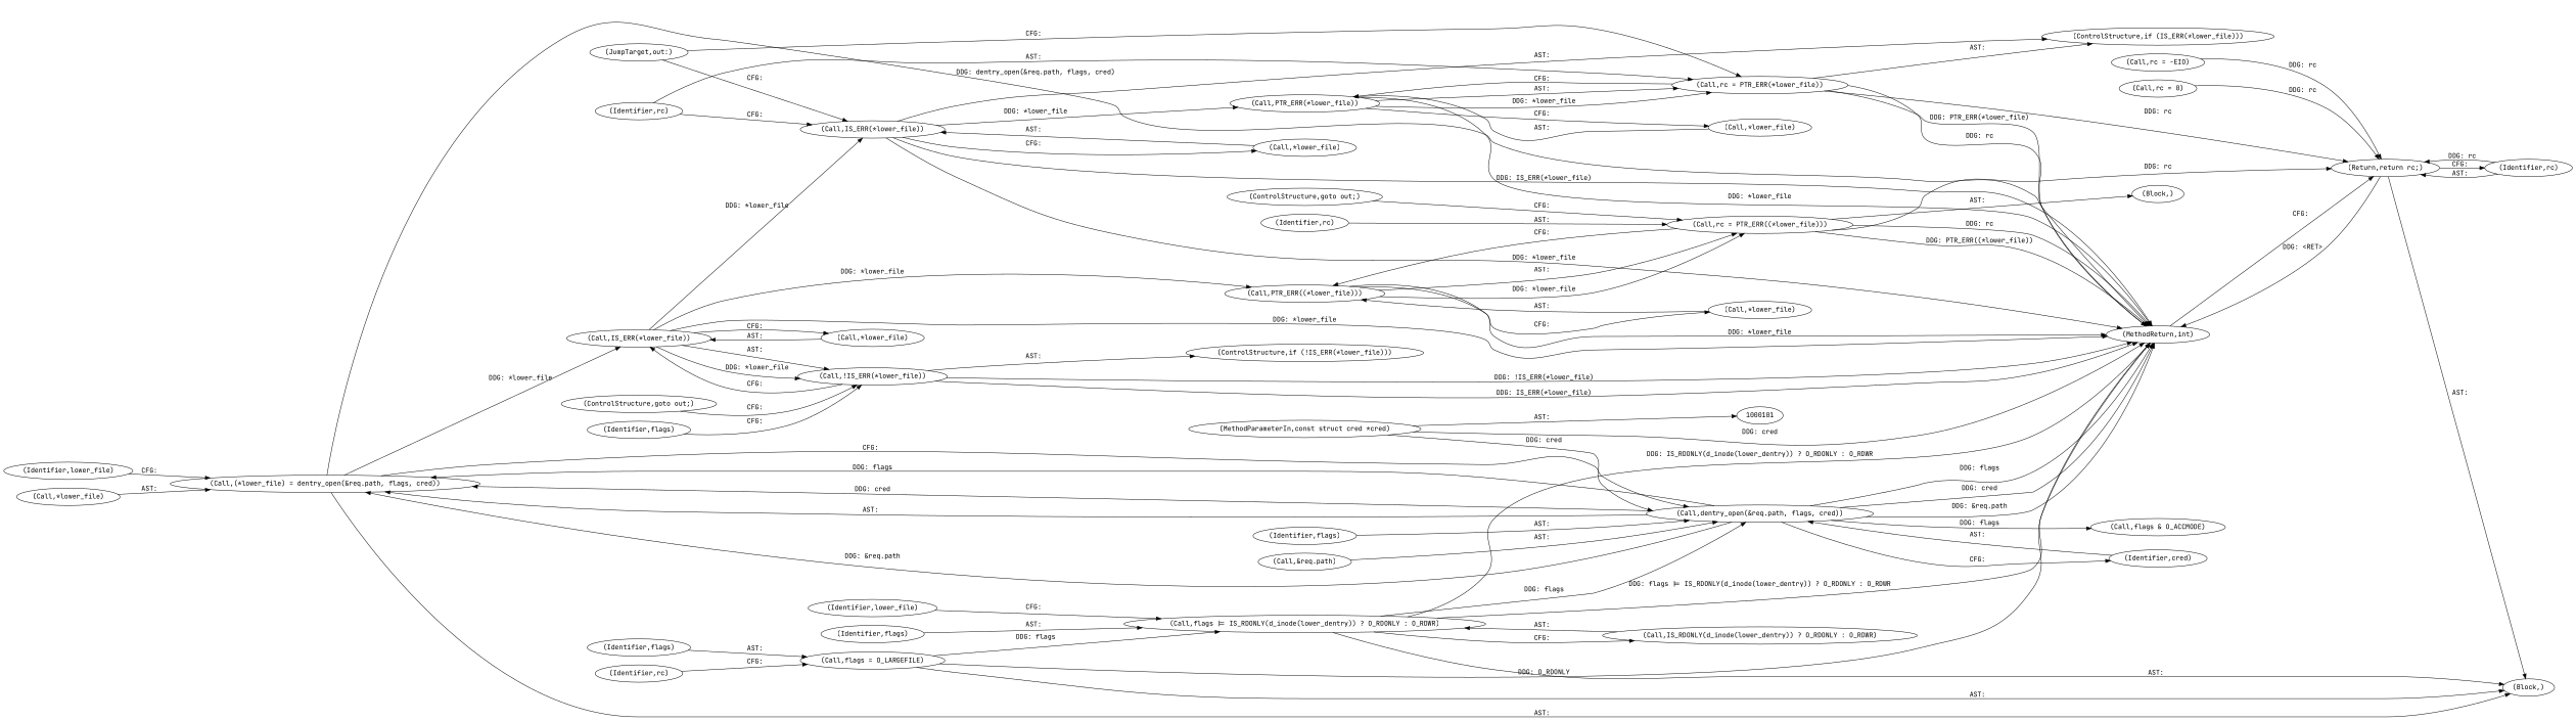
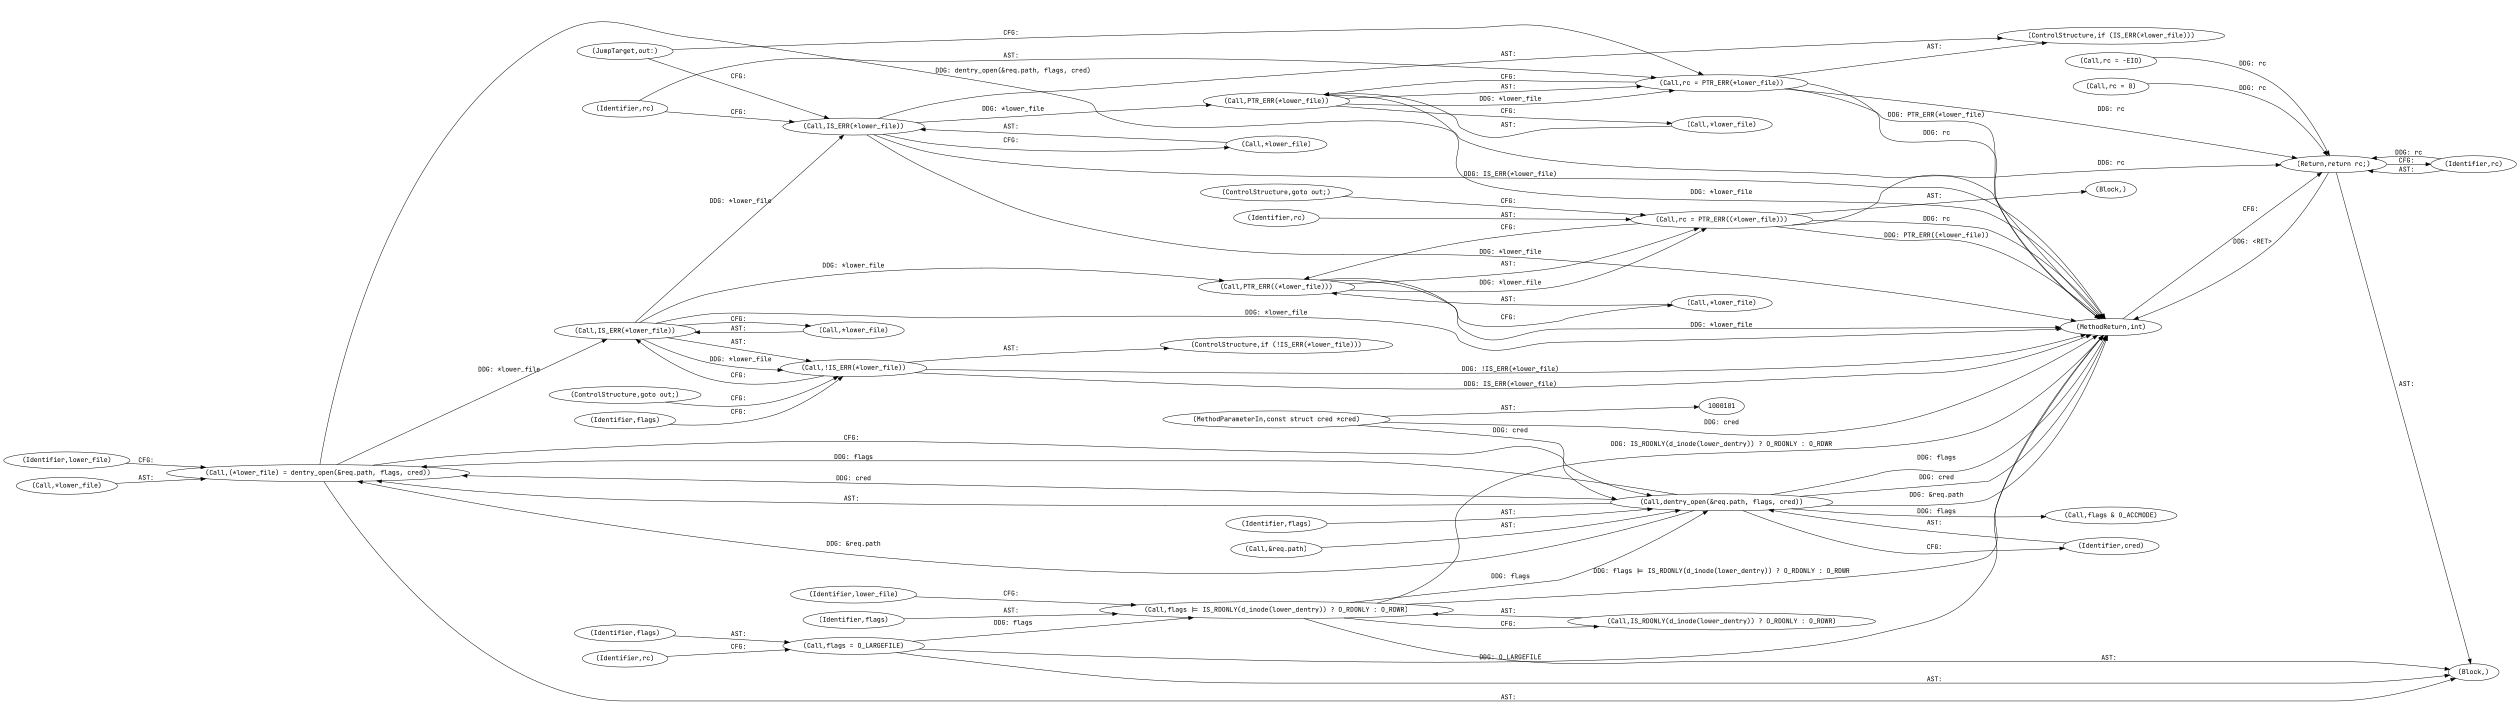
  digraph {
    fontname="JetBrains Mono"
    rankdir=LR
    node [fontname="JetBrains Mono"]
    edge [fontname="JetBrains Mono"]
    n1 [label="(Call,IS_ERR(*lower_file))"]
    n2 [label="(Call,!IS_ERR(*lower_file))"]
    n3 [label="(Call,PTR_ERR((*lower_file)))"]
    n4 [label="(Call,IS_ERR(*lower_file))"]
    n5 [label="(Call,*lower_file)"]
    n6 [label="(MethodReturn,int)"]
    n7 [label="(ControlStructure,if (!IS_ERR(*lower_file)))"]
    n8 [label="(Call,rc = PTR_ERR((*lower_file)))"]
    n9 [label="(Call,*lower_file)"]
    n10 [label="(Call,PTR_ERR(*lower_file))"]
    n11 [label="(ControlStructure,if (IS_ERR(*lower_file)))"]
    n12 [label="(Call,*lower_file)"]
    n13 [label="(Return,return rc;)"]
    n14 [label="(Call,(*lower_file) = dentry_open(&req.path, flags, cred))"]
    n15 [label="(Call,dentry_open(&req.path, flags, cred))"]
    n16 [label="(Block,)"]
    n17 [label="(Call,flags & O_ACCMODE)"]
    n18 [label="(Identifier,cred)"]
    n19 [label="(Call,flags |= IS_RDONLY(d_inode(lower_dentry)) ? O_RDONLY : O_RDWR)"]
    n20 [label="(Call,IS_RDONLY(d_inode(lower_dentry)) ? O_RDONLY : O_RDWR)"]
    n21 [label="(Call,flags = O_LARGEFILE)"]
    n22 [label="(MethodParameterIn,const struct cred *cred)"]
    1000101
    n24 [label="(Block,)"]
    n25 [label="(Identifier,rc)"]
    n26 [label="(Call,rc = PTR_ERR(*lower_file))"]
    n27 [label="(Call,*lower_file)"]
    n28 [label="(Identifier,flags)"]
    n29 [label="(Identifier,rc)"]
    n30 [label="(Identifier,lower_file)"]
    n31 [label="(Identifier,flags)"]
    n32 [label="(Call,&req.path)"]
    n33 [label="(Identifier,lower_file)"]
    n34 [label="(Identifier,flags)"]
    n35 [label="(Call,rc = -EIO)"]
    n36 [label="(ControlStructure,goto out;)"]
    n37 [label="(Identifier,rc)"]
    n38 [label="(Call,*lower_file)"]
    n39 [label="(ControlStructure,goto out;)"]
    n40 [label="(Call,rc = 0)"]
    n41 [label="(JumpTarget,out:)"]
    n42 [label="(Identifier,rc)"]
    n43 [label="(Identifier,flags)"]
    n1 -> n2 [label="AST: "]
    n1 -> n2 [label="DDG: *lower_file"]
    n1 -> n3 [label="DDG: *lower_file"]
    n1 -> n4 [label="DDG: *lower_file"]
    n1 -> n5 [label="CFG: "]
    n1 -> n6 [label="DDG: *lower_file"]
    n2 -> n1 [label="CFG: "]
    n2 -> n6 [label="DDG: !IS_ERR(*lower_file)"]
    n2 -> n6 [label="DDG: IS_ERR(*lower_file)"]
    n2 -> n7 [label="AST: "]
    n3 -> n6 [label="DDG: *lower_file"]
    n3 -> n8 [label="AST: "]
    n3 -> n8 [label="DDG: *lower_file"]
    n3 -> n9 [label="CFG: "]
    n4 -> n6 [label="DDG: *lower_file"]
    n4 -> n6 [label="DDG: IS_ERR(*lower_file)"]
    n4 -> n10 [label="DDG: *lower_file"]
    n4 -> n11 [label="AST: "]
    n4 -> n12 [label="CFG: "]
    n5 -> n1 [label="AST: "]
    n6 -> n13 [label="CFG: "]
    n8 -> n3 [label="CFG: "]
    n8 -> n6 [label="DDG: rc"]
    n8 -> n6 [label="DDG: PTR_ERR((*lower_file))"]
    n8 -> n13 [label="DDG: rc"]
    n8 -> n24 [label="AST: "]
    n9 -> n3 [label="AST: "]
    n10 -> n6 [label="DDG: *lower_file"]
    n10 -> n26 [label="AST: "]
    n10 -> n26 [label="DDG: *lower_file"]
    n10 -> n27 [label="CFG: "]
    n12 -> n4 [label="AST: "]
    n13 -> n6 [label="DDG: <RET>"]
    n13 -> n16 [label="AST: "]
    n13 -> n25 [label="CFG: "]
    n14 -> n1 [label="DDG: *lower_file"]
    n14 -> n6 [label="DDG: dentry_open(&req.path, flags, cred)"]
    n14 -> n15 [label="CFG: "]
    n14 -> n16 [label="AST: "]
    n15 -> n6 [label="DDG: flags"]
    n15 -> n6 [label="DDG: cred"]
    n15 -> n6 [label="DDG: &req.path"]
    n15 -> n14 [label="AST: "]
    n15 -> n14 [label="DDG: &req.path"]
    n15 -> n14 [label="DDG: flags"]
    n15 -> n14 [label="DDG: cred"]
    n15 -> n17 [label="DDG: flags"]
    n15 -> n18 [label="CFG: "]
    n18 -> n15 [label="AST: "]
    n19 -> n6 [label="DDG: IS_RDONLY(d_inode(lower_dentry)) ? O_RDONLY : O_RDWR"]
    n19 -> n6 [label="DDG: flags |= IS_RDONLY(d_inode(lower_dentry)) ? O_RDONLY : O_RDWR"]
    n19 -> n15 [label="DDG: flags"]
    n19 -> n16 [label="AST: "]
    n19 -> n20 [label="CFG: "]
    n20 -> n19 [label="AST: "]
-   n21 -> n6 [label="DDG: O_RDONLY"]
+   n21 -> n6 [label="DDG: O_LARGEFILE"]
    n21 -> n16 [label="AST: "]
    n21 -> n19 [label="DDG: flags"]
    n22 -> n6 [label="DDG: cred"]
    n22 -> n15 [label="DDG: cred"]
    n22 -> 1000101 [label="AST: "]
    n25 -> n13 [label="AST: "]
    n25 -> n13 [label="DDG: rc"]
    n26 -> n6 [label="DDG: rc"]
    n26 -> n6 [label="DDG: PTR_ERR(*lower_file)"]
    n26 -> n10 [label="CFG: "]
    n26 -> n11 [label="AST: "]
    n26 -> n13 [label="DDG: rc"]
    n27 -> n10 [label="AST: "]
    n28 -> n15 [label="AST: "]
    n29 -> n21 [label="CFG: "]
    n30 -> n19 [label="CFG: "]
    n31 -> n19 [label="AST: "]
    n32 -> n15 [label="AST: "]
    n33 -> n14 [label="CFG: "]
    n34 -> n21 [label="AST: "]
    n35 -> n13 [label="DDG: rc"]
    n36 -> n8 [label="CFG: "]
    n37 -> n4 [label="CFG: "]
    n37 -> n26 [label="AST: "]
    n38 -> n14 [label="AST: "]
    n39 -> n2 [label="CFG: "]
    n40 -> n13 [label="DDG: rc"]
    n41 -> n4 [label="CFG: "]
    n41 -> n26 [label="CFG: "]
    n42 -> n8 [label="AST: "]
    n43 -> n2 [label="CFG: "]
  }
